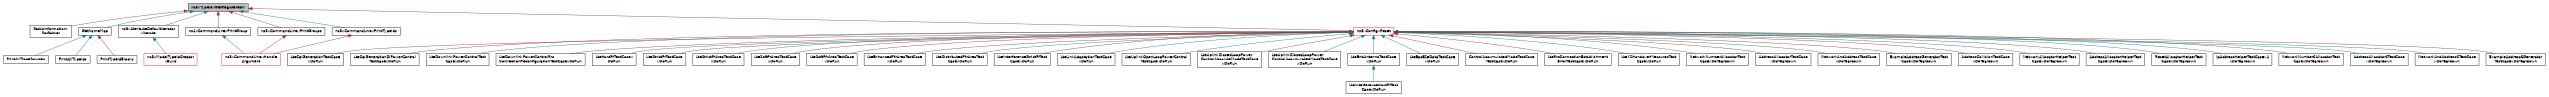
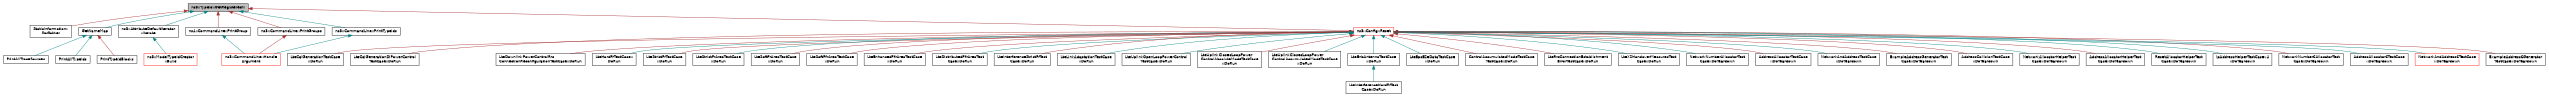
  digraph {
    rankdir=TB
    node [color=black fillcolor=white fontname=Helvetica fontsize=10 shape=record style=filled]
    edge [color=teal dir=back fontname=Helvetica fontsize=10 labelfontname=Helvetica labelfontsize=10 style=solid]
    n1 [fillcolor=grey75 fontcolor=black height=0.2 label="ns3::TypeId::GetRegisteredN" width=0.4]
    n2 [height=0.2 label="StaticInformation::\lDoGather" width=0.4]
    n3 [height=0.2 label=GetNameMap width=0.4]
    n4 [height=0.2 label="ns3::AttributeDefaultIterator\l::Iterate" width=0.4]
    n5 [height=0.2 label="ns4::CommandLine::PrintGroup" width=0.4]
    n6 [height=0.2 label="ns3::CommandLine::PrintGroups" width=0.4]
    n7 [height=0.2 label="ns3::CommandLine::PrintTypeIds" width=0.4]
    n8 [color=red height=0.2 label="ns3::Config::Reset" width=0.4]
    n9 [height=0.2 label=PrintAllTraceSources width=0.4]
    n10 [height=0.2 label=PrintAllTypeIds width=0.4]
    n11 [height=0.2 label=PrintTypeIdBlocks width=0.4]
    n12 [color=red height=0.2 label="ns3::ModelTypeidCreator\l::Build" width=0.4]
    n13 [color=red height=0.2 label="ns3::CommandLine::Handle\lArgument" width=0.4]
    n14 [height=0.2 label="LteCqiGenerationTestCase\l::DoRun" width=0.4]
    n15 [height=0.2 label="LteCqiGenerationDlPowerControl\lTestCase::DoRun" width=0.4]
-   n16 [height=0.2 label="LteDownlinkPowerControlTest\lCase::DoRun" width=0.4]
    n17 [height=0.2 label="LteDownlinkPowerControlRrc\lConnectionReconfigurationTestCase::DoRun" width=0.4]
    n18 [height=0.2 label="LteHardFrTestCase::\lDoRun" width=0.4]
    n19 [height=0.2 label="LteStrictFrTestCase\l::DoRun" width=0.4]
    n20 [height=0.2 label="LteStrictFrAreaTestCase\l::DoRun" width=0.4]
    n21 [height=0.2 label="LteSoftFrAreaTestCase\l::DoRun" width=0.4]
    n22 [height=0.2 label="LteSoftFfrAreaTestCase\l::DoRun" width=0.4]
    n23 [height=0.2 label="LteEnhancedFfrAreaTestCase\l::DoRun" width=0.4]
    n24 [height=0.2 label="LteDistributedFfrAreaTest\lCase::DoRun" width=0.4]
    n25 [height=0.2 label="LteInterferenceStrictFrTest\lCase::DoRun" width=0.4]
    n26 [height=0.2 label="LteLinkAdaptationTestCase\l::DoRun" width=0.4]
    n27 [height=0.2 label="LteUplinkOpenLoopPowerControl\lTestCase::DoRun" width=0.4]
    n28 [height=0.2 label="LteUplinkClosedLoopPower\lControlAbsoluteModeTestCase\l::DoRun" width=0.4]
    n29 [height=0.2 label="LteUplinkClosedLoopPower\lControlAccumulatedModeTestCase\l::DoRun" width=0.4]
    n30 [height=0.2 label="LteEnbAntennaTestCase\l::DoRun" width=0.4]
    n31 [height=0.2 label="LteEpcE2eDataTestCase\l::DoRun" width=0.4]
    n32 [height=0.2 label="ControlAccumulatedModeTestCase\lTestCase::DoRun" width=0.4]
    n33 [height=0.2 label="LteRrcConnectionEstablishment\lErrorTestCase::DoRun" width=0.4]
    n34 [height=0.2 label="LteX2HandoverMeasuresTest\lCase::DoRun" width=0.4]
    n35 [height=0.2 label="NetworkNumberAllocatorTest\lCase::DoTeardown" width=0.4]
    n36 [height=0.2 label="AddressAllocatorTestCase\l::DoTeardown" width=0.4]
    n37 [height=0.2 label="NetworkAndAddressTestCase\l::DoTeardown" width=0.4]
    n38 [height=0.2 label="ExampleAddressGeneratorTest\lCase::DoTeardown" width=0.4]
    n39 [height=0.2 label="AddressCollisionTestCase\l::DoTeardown" width=0.4]
    n40 [height=0.2 label="NetworkAllocatorHelperTest\lCase::DoTeardown" width=0.4]
    n41 [height=0.2 label="AddressAllocatorHelperTest\lCase::DoTeardown" width=0.4]
    n42 [height=0.2 label="ResetAllocatorHelperTest\lCase::DoTeardown" width=0.4]
    n43 [height=0.2 label="IpAddressHelperTestCasev4\l::DoTeardown" width=0.4]
    n44 [height=0.2 label="NetworkNumber6AllocatorTest\lCase::DoTeardown" width=0.4]
    n45 [height=0.2 label="AddressAllocator6TestCase\l::DoTeardown" width=0.4]
-   n46 [height=0.2 label="NetworkAndAddress6TestCase\l::DoTeardown" width=0.4]
+   n46 [color=red height=0.2 label="NetworkAndAddress6TestCase\l::DoTeardown" width=0.4]
    n47 [height=0.2 label="ExampleAddress6Generator\lTestCase::DoTeardown" width=0.4]
    n48 [height=0.2 label="LteInterferenceHardFrTest\lCase::DoRun" width=0.4]
    n1 -> n2 [color=brown]
    n1 -> n3
    n1 -> n4
    n1 -> n5 [color=brown]
    n1 -> n6 [color=brown]
    n1 -> n7
    n1 -> n8 [color=brown]
    n3 -> n9
    n3 -> n10
    n3 -> n11 [color=brown]
    n4 -> n12
    n5 -> n13
    n6 -> n13 [color=brown]
-   n7 -> n13 [color=brown]
+   n7 -> n13
    n8 -> n14 [color=brown]
    n8 -> n15 [color=brown]
-   n8 -> n16
    n8 -> n17 [color=brown]
    n8 -> n18
    n8 -> n19 [color=brown]
    n8 -> n20
    n8 -> n21 [color=brown]
    n8 -> n22 [color=brown]
    n8 -> n23 [color=brown]
    n8 -> n24
    n8 -> n25 [color=brown]
    n8 -> n26
    n8 -> n27
    n8 -> n28 [color=brown]
    n8 -> n29
    n8 -> n30
    n8 -> n31
    n8 -> n32 [color=brown]
    n8 -> n33 [color=brown]
    n8 -> n34
    n8 -> n35
    n8 -> n36 [color=brown]
    n8 -> n37
    n8 -> n38 [color=brown]
    n8 -> n39 [color=brown]
    n8 -> n40
    n8 -> n41 [color=brown]
    n8 -> n42
    n8 -> n43
    n8 -> n44 [color=brown]
    n8 -> n45
    n8 -> n46
    n8 -> n47 [color=brown]
    n30 -> n48
  }
